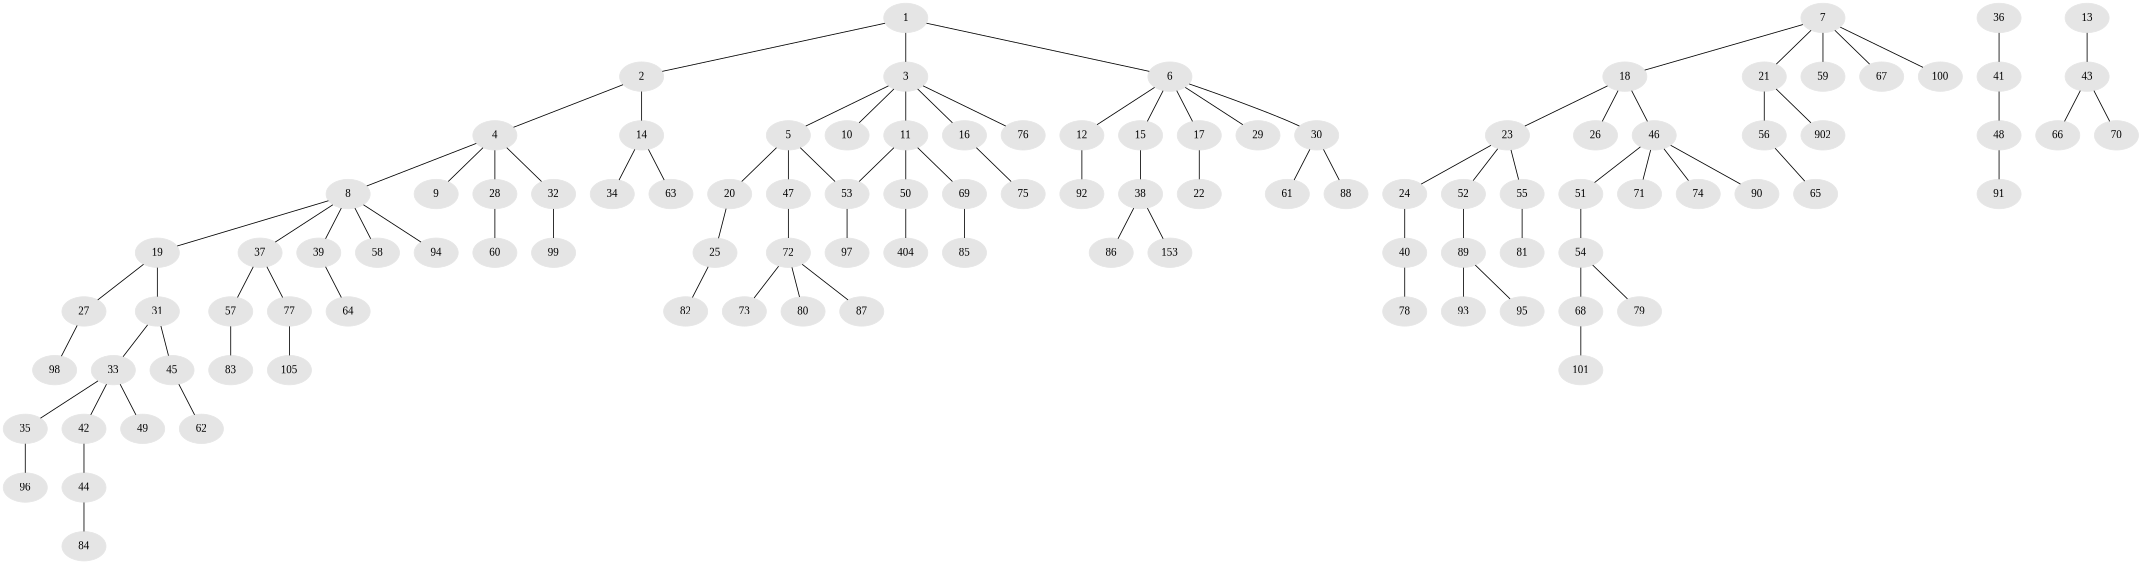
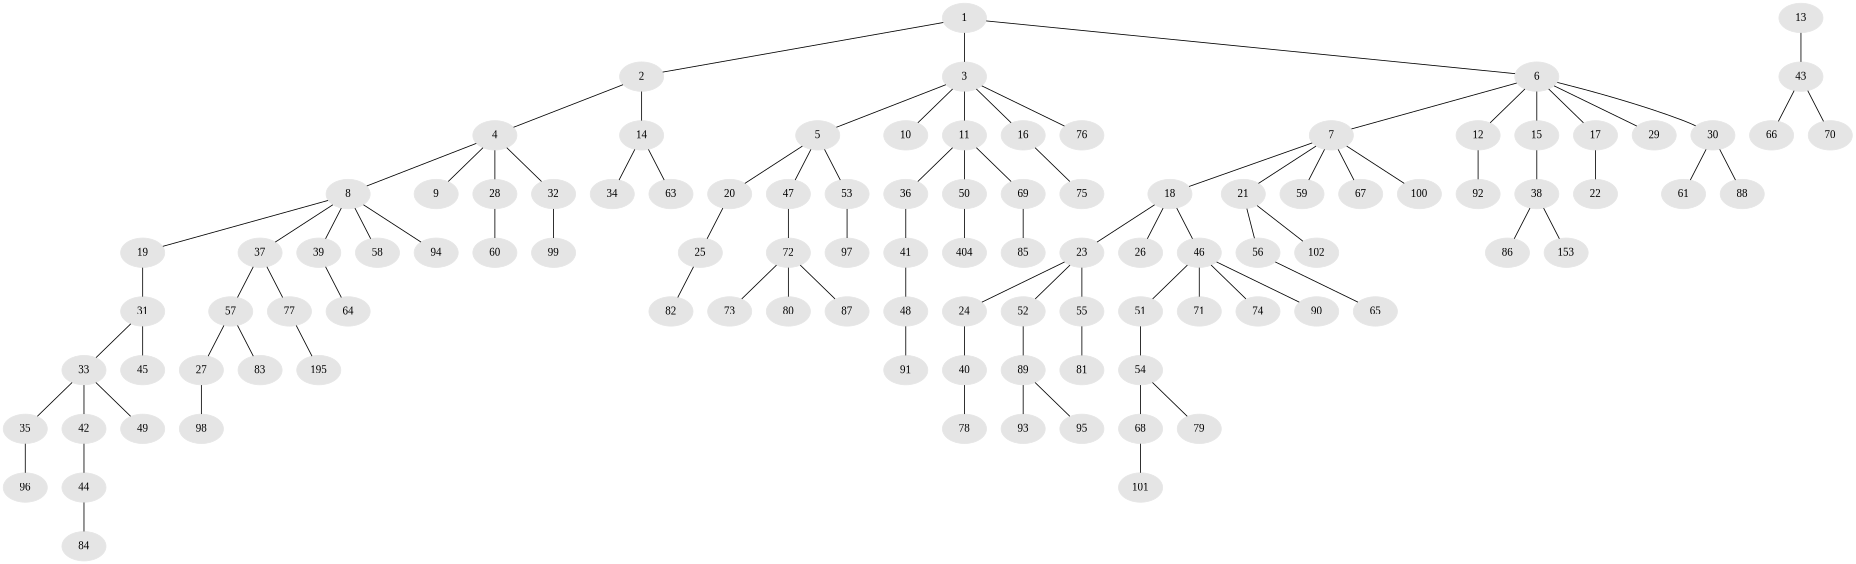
  graph {
    fontname="Liberation Serif"
    node [color=gray90 fontname="Liberation Serif" style=filled]
    edge [fontname="Liberation Serif"]
    1
    2
    3
    6
    4
    14
    5
    10
    11
    16
    76
    7
    12
    15
    17
    29
    30
    8
    9
    28
    32
    34
    63
    20
    47
    53
    36
    50
    69
    75
    19
    37
    39
    58
    94
    60
    99
    25
    72
    97
    18
    21
    59
    67
    100
    92
    38
    22
    61
    88
    23
    26
    46
    56
-   102 [label=902]
+   102
    27
    31
    57
    77
    64
    41
    n62 [label=404]
    85
    13
    43
    66
    70
    86
    n69 [label=153]
    24
    52
    55
    51
    71
    74
    90
    98
    33
    45
    82
    65
    40
    89
    81
    78
    35
    42
    49
-   62
    96
    44
    48
    83
-   105
+   105 [label=195]
    91
    84
    54
    73
    80
    87
    68
    79
    93
    95
    101
    1 -- 2
    1 -- 3
    1 -- 6
    2 -- 4
    2 -- 14
    3 -- 5
    3 -- 10
    3 -- 11
    3 -- 16
    3 -- 76
+   6 -- 7
    6 -- 12
    6 -- 15
    6 -- 17
    6 -- 29
    6 -- 30
    4 -- 8
    4 -- 9
    4 -- 28
    4 -- 32
    14 -- 34
    14 -- 63
    5 -- 20
    5 -- 47
    5 -- 53
-   11 -- 53
+   11 -- 36
    11 -- 50
    11 -- 69
    16 -- 75
    7 -- 18
    7 -- 21
    7 -- 59
    7 -- 67
    7 -- 100
    12 -- 92
    15 -- 38
    17 -- 22
    30 -- 61
    30 -- 88
    8 -- 19
    8 -- 37
    8 -- 39
    8 -- 58
    8 -- 94
    28 -- 60
    32 -- 99
    20 -- 25
    47 -- 72
    53 -- 97
    36 -- 41
    50 -- n62
    69 -- 85
-   19 -- 27
+   57 -- 27
    19 -- 31
    37 -- 57
    37 -- 77
    39 -- 64
    25 -- 82
    72 -- 73
    72 -- 80
    72 -- 87
    18 -- 23
    18 -- 26
    18 -- 46
    21 -- 56
    21 -- 102
    38 -- 86
    38 -- n69
    23 -- 24
    23 -- 52
    23 -- 55
    46 -- 51
    46 -- 71
    46 -- 74
    46 -- 90
    56 -- 65
    27 -- 98
    31 -- 33
    31 -- 45
    57 -- 83
    77 -- 105
    41 -- 48
    13 -- 43
    43 -- 66
    43 -- 70
    24 -- 40
    52 -- 89
    55 -- 81
    51 -- 54
    33 -- 35
    33 -- 42
    33 -- 49
-   45 -- 62
    40 -- 78
    89 -- 93
    89 -- 95
    35 -- 96
    42 -- 44
    44 -- 84
    48 -- 91
    54 -- 68
    54 -- 79
    68 -- 101
  }
